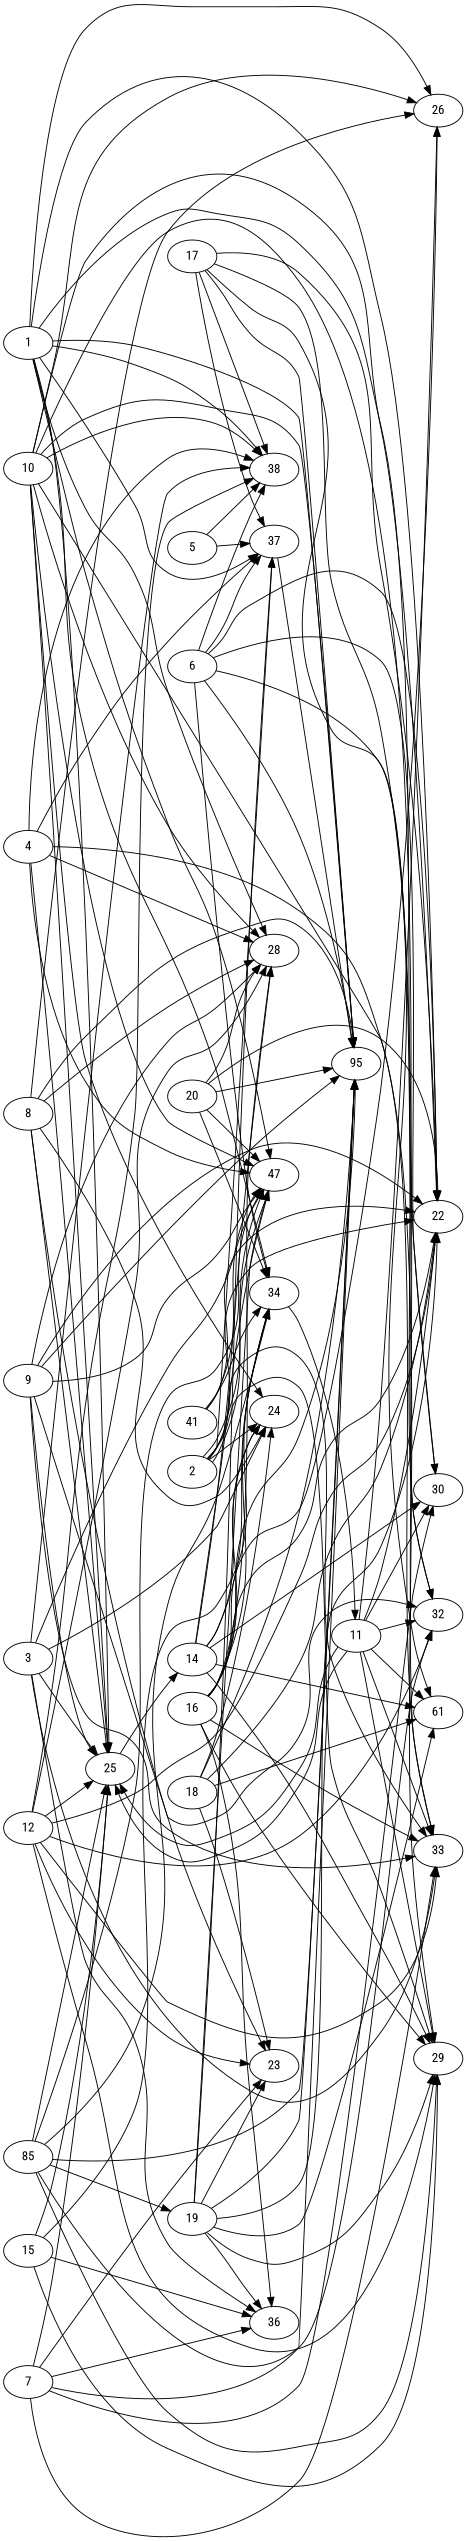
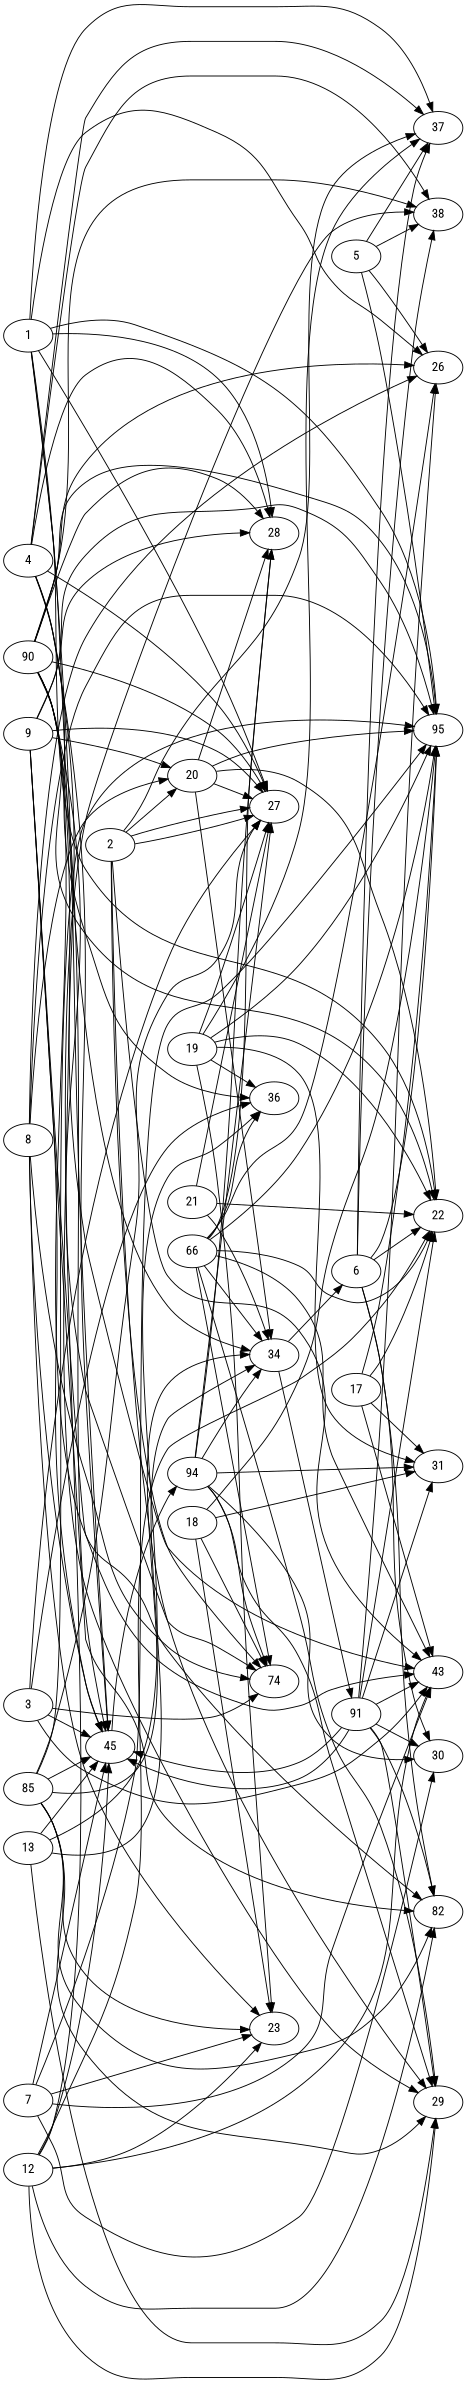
  digraph {
    fontname="Roboto Condensed"
    rankdir=LR
    node [alpha=0.11 fontname="Roboto Condensed"]
    edge [fontname="Roboto Condensed"]
    1 [alpha=0.04 expect_size=1034795608772182016000]
    22 [expect_size=16937474661890186543104]
-   25 [alpha=0.02 expect_size=641958752067023536128]
+   25 [alpha=0.02 expect_size=641958752067023536128 label=45]
    26 [alpha=0.00 expect_size=127642060525142016000]
-   27 [alpha=0.17 expect_size=2631135616614606569472 label=47]
+   27 [alpha=0.17 expect_size=2631135616614606569472]
    28 [alpha=0.19 expect_size=904256768116789346304]
    30 [expect_size=78004027524426832]
    34 [alpha=0.05 expect_size=11011261244572071624704]
    n9 [alpha=0.16 expect_size=3938113929015721984000 label=95]
    37 [alpha=0.10 expect_size=3373474251938274816]
    38 [alpha=0.14 expect_size=7217650400293734580224]
-   14 [alpha=0.06 expect_size=7142155704366870528]
-   11 [alpha=0.15 expect_size=71403955120536968]
+   14 [alpha=0.06 expect_size=7142155704366870528 label=94]
+   11 [alpha=0.15 expect_size=71403955120536968 label=91]
    2 [alpha=0.07 expect_size=640508271534477934592]
-   24 [alpha=0.04 expect_size=2542009392955450720256]
+   24 [alpha=0.04 expect_size=2542009392955450720256 label=74]
    29 [alpha=0.16 expect_size=12694229759313204740096]
-   33 [alpha=0.12 expect_size=4054564776145047040]
+   33 [alpha=0.12 expect_size=4054564776145047040 label=43]
    3 [alpha=0.18 expect_size=76774845078080544]
    36 [alpha=0.16 expect_size=5329122860272586752]
    4 [alpha=0.02 expect_size=41378544516847272]
    5 [alpha=0.18 expect_size=11533174027386116096]
    6 [alpha=0.03 expect_size=56597798817196146688]
-   32 [alpha=0.13 expect_size=2184623710428725248000]
+   32 [alpha=0.13 expect_size=2184623710428725248000 label=82]
    7 [alpha=0.10 expect_size=2388961584673932181504]
    23 [alpha=0.05 expect_size=140843987914585792]
    8 [alpha=0.05 expect_size=12409478461626218496]
    9 [alpha=0.03 expect_size=232085050194993440]
-   10 [alpha=0.15 expect_size=24505024765350488]
-   31 [alpha=0.09 expect_size=39013510301198843904 label=61]
+   10 [alpha=0.15 expect_size=24505024765350488 label=90]
+   31 [alpha=0.09 expect_size=39013510301198843904]
    12 [alpha=0.16 expect_size=11561698706411843584]
-   13 [alpha=0.18 expect_size=207914480247110048 label=15]
+   13 [alpha=0.18 expect_size=207914480247110048]
    n32 [expect_size=69551695846945744 label=85]
-   16 [alpha=0.07 expect_size=59897940089367656]
+   16 [alpha=0.07 expect_size=59897940089367656 label=66]
    17 [alpha=0.00 expect_size=66066301715901368]
    18 [alpha=0.06 expect_size=10809211897010642944]
    19 [alpha=0.17 expect_size=6797664057772819456]
    20 [alpha=0.06 expect_size=2241348254084624285696]
-   21 [expect_size=68717962092239784 label=41]
+   21 [expect_size=68717962092239784]
    1 -> 22
    1 -> 25
    1 -> 26
    1 -> 27
    1 -> 28
-   1 -> 30
    1 -> 34
    1 -> n9
    1 -> 37
-   1 -> 38
    25 -> 14
    34 -> 11
    14 -> 27
    14 -> 28
    14 -> 30
    14 -> 34
    14 -> 24
    14 -> 29
    14 -> 31
    11 -> 22
    11 -> 25
    11 -> 25
    11 -> 26
    11 -> 30
    11 -> 29
    11 -> 33
    11 -> 32
    11 -> 31
-   2 -> 22
+   2 -> 20
    2 -> 27
    2 -> 27
    2 -> 37
    2 -> 24
    2 -> 29
    2 -> 33
    3 -> 25
    3 -> 27
-   3 -> 38
    3 -> 24
    3 -> 33
    3 -> 36
    4 -> 25
    4 -> 27
    4 -> 28
    4 -> 37
    4 -> 38
    4 -> 33
-   7 -> 36
-   37 -> n9
+   4 -> 36
+   5 -> 26
+   5 -> n9
    5 -> 37
    5 -> 38
    6 -> 22
    6 -> 30
-   6 -> 34
+   34 -> 6
    6 -> n9
    6 -> 37
    6 -> 38
    6 -> 32
    7 -> 25
    7 -> 30
    7 -> n9
    7 -> 33
    7 -> 23
    8 -> 25
    8 -> 26
-   8 -> 28
+   8 -> 20
    8 -> n9
    8 -> 24
    8 -> 23
-   9 -> 22
+   9 -> 20
    9 -> 25
    9 -> 27
    9 -> 28
    9 -> n9
    9 -> 33
    9 -> 32
    10 -> 22
    10 -> 25
    10 -> 26
    10 -> 27
    10 -> 28
    10 -> n9
    10 -> 38
    10 -> 24
    10 -> 29
    10 -> 32
    12 -> 22
    12 -> 25
-   12 -> 28
    12 -> 38
    12 -> 29
    12 -> 33
    12 -> 32
    12 -> 23
    13 -> 25
    13 -> 34
    13 -> 29
    13 -> 36
    n32 -> 25
    n32 -> 27
    n32 -> 34
    n32 -> n9
    n32 -> 29
    n32 -> 32
-   n32 -> 19
+   n32 -> 23
    16 -> 22
    16 -> 26
    16 -> 28
    16 -> 34
    16 -> n9
    16 -> 24
    16 -> 29
    16 -> 33
    16 -> 36
    17 -> 22
    17 -> n9
-   17 -> 37
-   17 -> 38
    17 -> 33
    17 -> 31
-   18 -> 22
    18 -> n9
    18 -> 24
    18 -> 23
    18 -> 31
    19 -> 22
    19 -> 27
    19 -> n9
    19 -> 37
-   19 -> 29
    19 -> 36
    19 -> 23
    19 -> 31
    20 -> 22
    20 -> 27
    20 -> 28
    20 -> 34
    20 -> n9
    21 -> 22
    21 -> 27
    21 -> 34
  }
